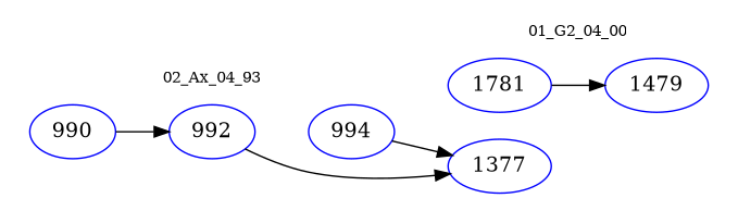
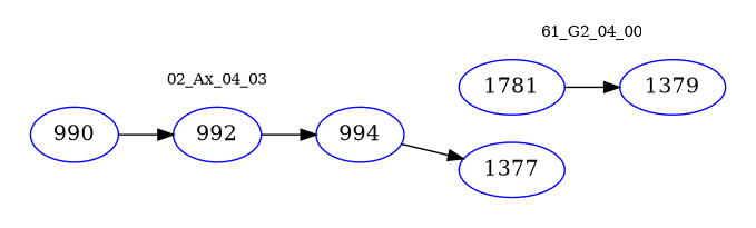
  digraph {
    rankdir=LR
    node [color=blue]
    edge [color=black]
    n1 [label=990]
    n2 [label=992]
    n3 [label=994]
    n4 [label=1781]
-   n5 [label=1479]
+   n5 [label=1379]
    n6 [label=1377]
    subgraph cluster_1 {
      color=white
      fontsize=10
-     label="02_Ax_04_93"
+     label="02_Ax_04_03"
      n1
      n2
      n3
    }
    subgraph cluster_2 {
      color=white
      fontsize=10
-     label="01_G2_04_00"
+     label="61_G2_04_00"
      n4
      n5
      n6
    }
    n1 -> n2
-   n2 -> n6
+   n2 -> n3
    n3 -> n6
    n4 -> n5
  }
